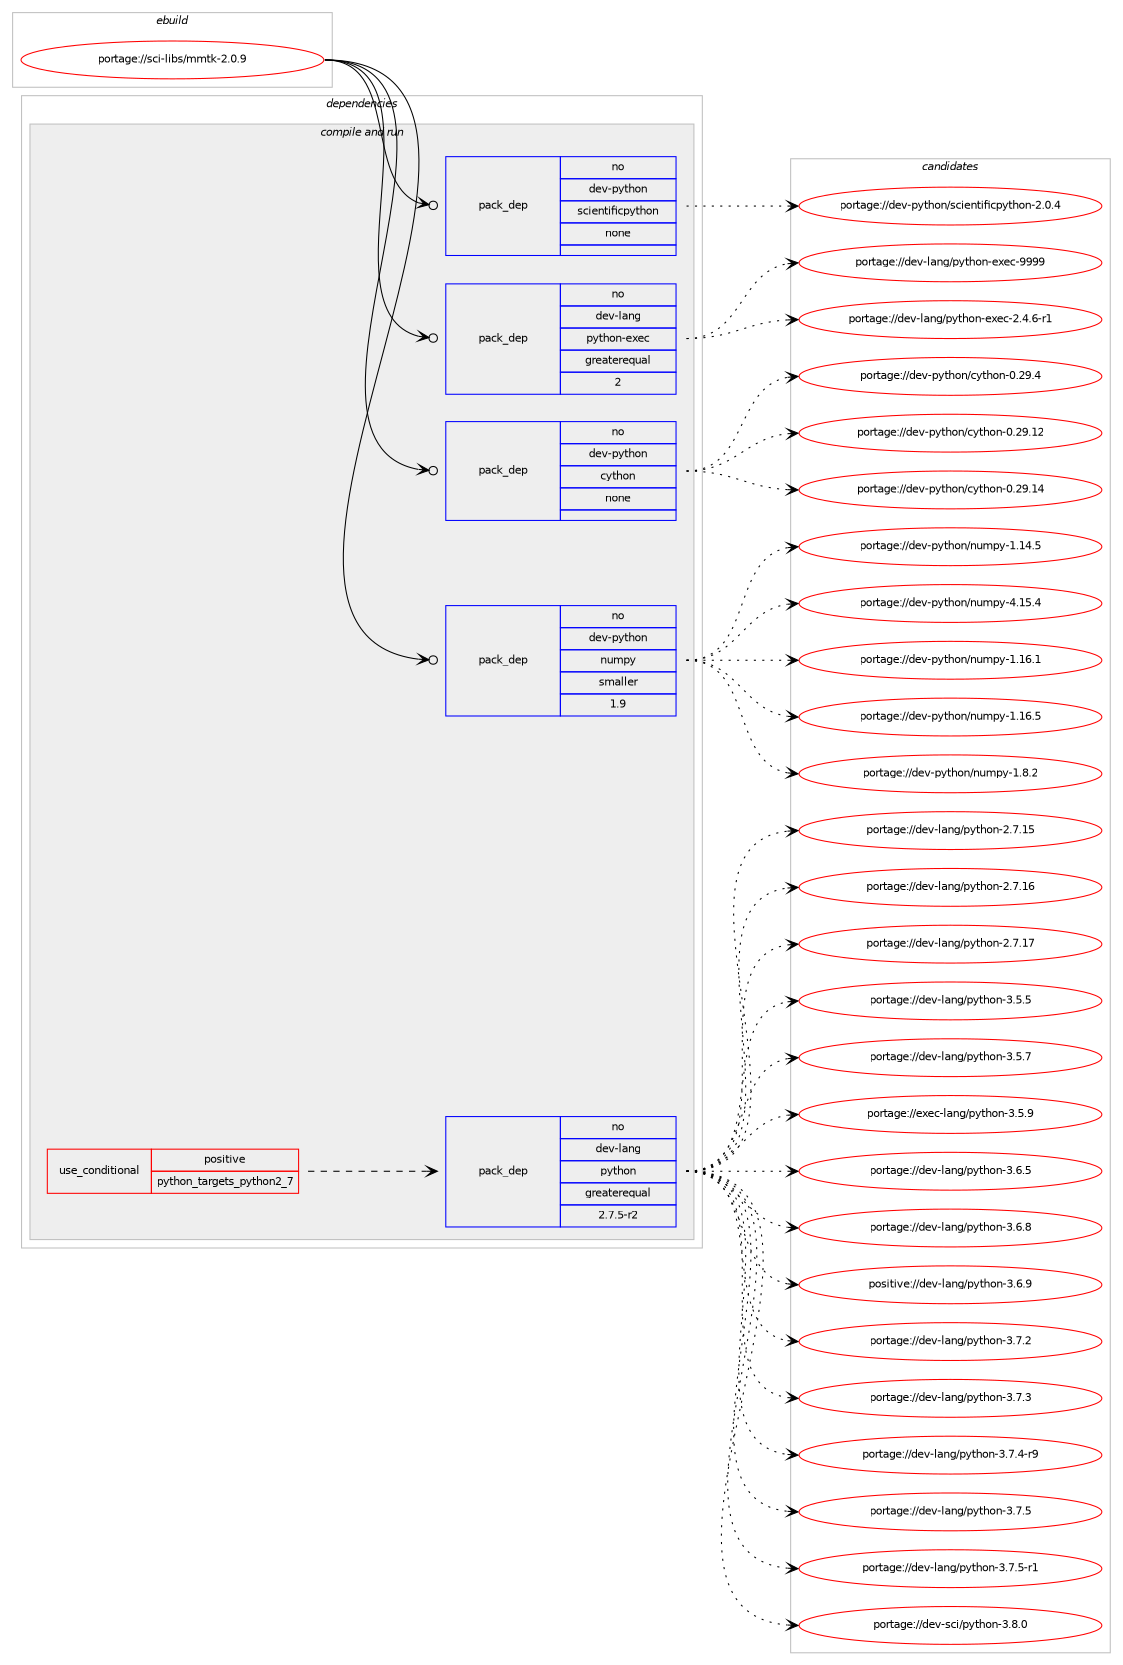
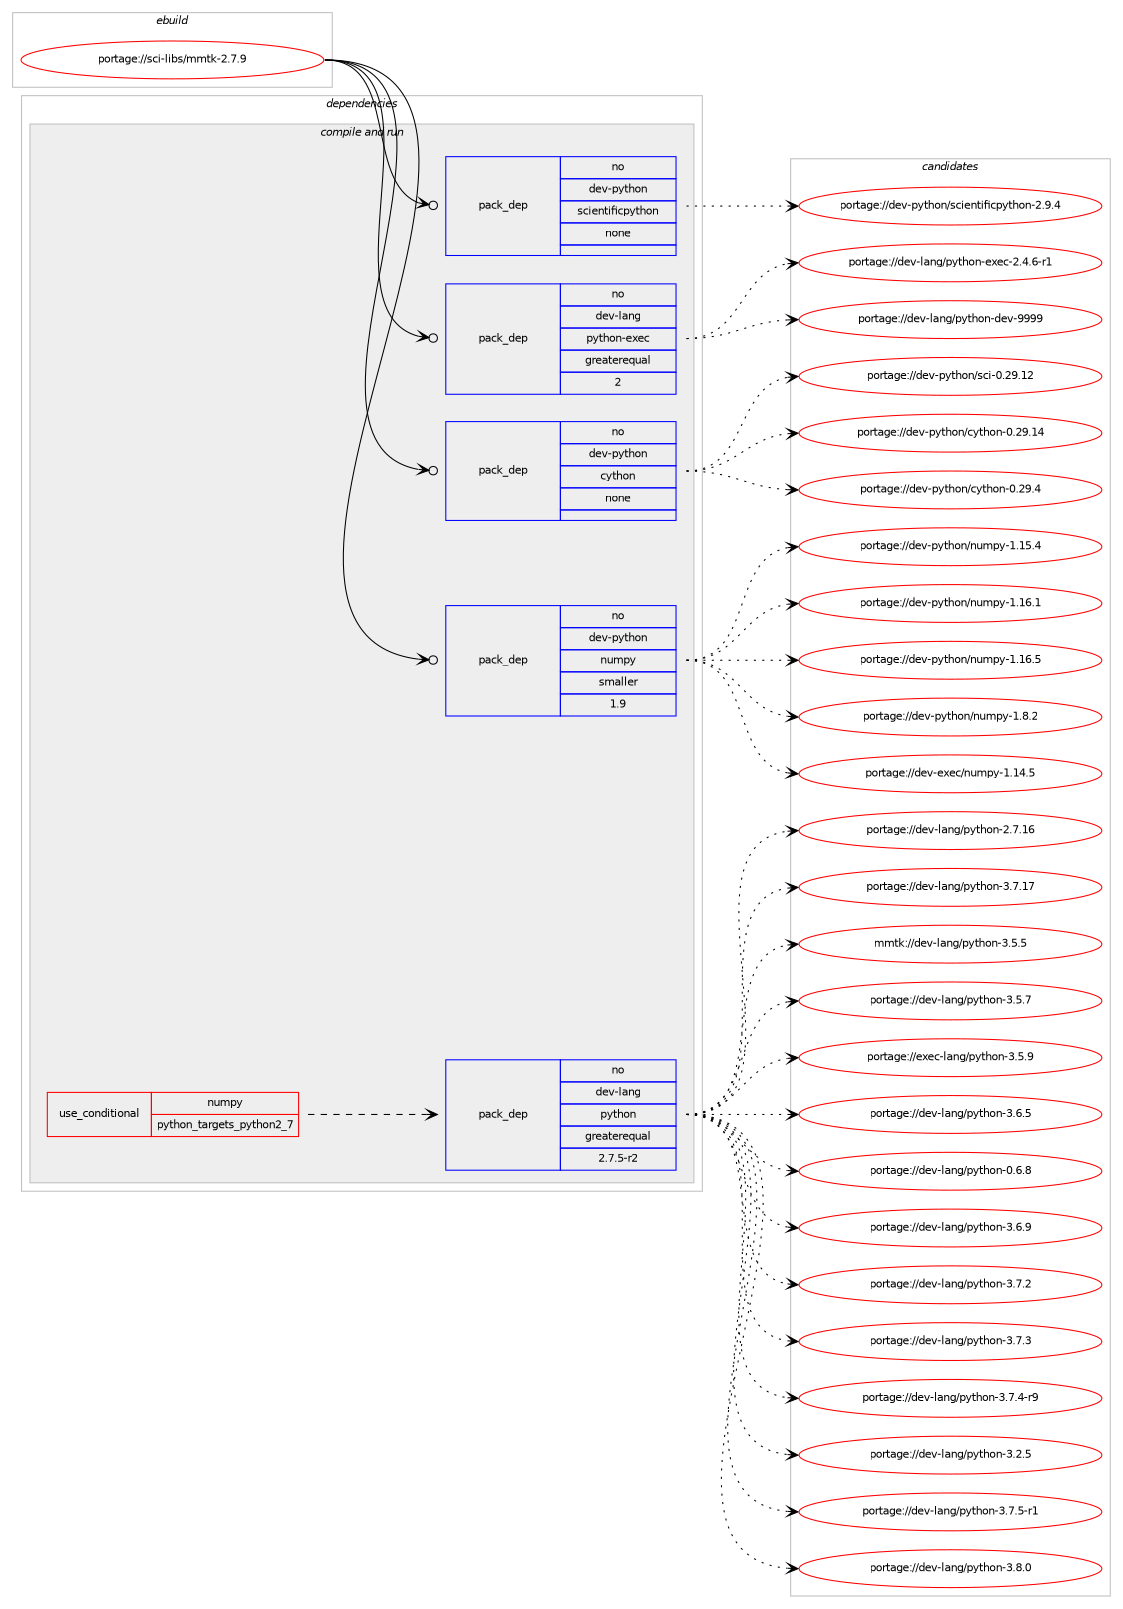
  digraph {
    compound=true
    concentrate=true
    fontname=Helvetica
    fontsize=10
    newrank=true
    rankdir=LR
    ranksep=1.5
    node [color=red fontname=Helvetica fontsize=10]
    edge [arrowhead=vee headport=w style=dotted tailport=e weight=100]
-   n1 [label="portage://sci-libs/mmtk-2.0.9" width=4]
+   n1 [label="portage://sci-libs/mmtk-2.7.9" width=4]
    n2 [color=blue label=<<TABLE BORDER="0" CELLBORDER="1" CELLSPACING="0" CELLPADDING="4" WIDTH="220"><TR><TD ROWSPAN="6" CELLPADDING="30">pack_dep</TD></TR><TR><TD WIDTH="110">no</TD></TR><TR><TD>dev-lang</TD></TR><TR><TD>python</TD></TR><TR><TD>greaterequal</TD></TR><TR><TD>2.7.5-r2</TD></TR></TABLE>> shape=none]
-   n3 [label=<<TABLE BORDER="0" CELLBORDER="1" CELLSPACING="0" CELLPADDING="4"><TR><TD ROWSPAN="3" CELLPADDING="10">use_conditional</TD></TR><TR><TD>positive</TD></TR><TR><TD>python_targets_python2_7</TD></TR></TABLE>> shape=none]
+   n3 [label=<<TABLE BORDER="0" CELLBORDER="1" CELLSPACING="0" CELLPADDING="4"><TR><TD ROWSPAN="3" CELLPADDING="10">use_conditional</TD></TR><TR><TD>numpy</TD></TR><TR><TD>python_targets_python2_7</TD></TR></TABLE>> shape=none]
    n4 [color=blue label=<<TABLE BORDER="0" CELLBORDER="1" CELLSPACING="0" CELLPADDING="4" WIDTH="220"><TR><TD ROWSPAN="6" CELLPADDING="30">pack_dep</TD></TR><TR><TD WIDTH="110">no</TD></TR><TR><TD>dev-lang</TD></TR><TR><TD>python-exec</TD></TR><TR><TD>greaterequal</TD></TR><TR><TD>2</TD></TR></TABLE>> shape=none]
    n5 [color=blue label=<<TABLE BORDER="0" CELLBORDER="1" CELLSPACING="0" CELLPADDING="4" WIDTH="220"><TR><TD ROWSPAN="6" CELLPADDING="30">pack_dep</TD></TR><TR><TD WIDTH="110">no</TD></TR><TR><TD>dev-python</TD></TR><TR><TD>cython</TD></TR><TR><TD>none</TD></TR><TR><TD></TD></TR></TABLE>> shape=none]
    n6 [color=blue label=<<TABLE BORDER="0" CELLBORDER="1" CELLSPACING="0" CELLPADDING="4" WIDTH="220"><TR><TD ROWSPAN="6" CELLPADDING="30">pack_dep</TD></TR><TR><TD WIDTH="110">no</TD></TR><TR><TD>dev-python</TD></TR><TR><TD>numpy</TD></TR><TR><TD>smaller</TD></TR><TR><TD>1.9</TD></TR></TABLE>> shape=none]
    n7 [color=blue label=<<TABLE BORDER="0" CELLBORDER="1" CELLSPACING="0" CELLPADDING="4" WIDTH="220"><TR><TD ROWSPAN="6" CELLPADDING="30">pack_dep</TD></TR><TR><TD WIDTH="110">no</TD></TR><TR><TD>dev-python</TD></TR><TR><TD>scientificpython</TD></TR><TR><TD>none</TD></TR><TR><TD></TD></TR></TABLE>> shape=none]
-   n8 [label="portage://dev-lang/python-2.7.15" width=4]
    n9 [label="portage://dev-lang/python-2.7.16" width=4]
-   n10 [label="portage://dev-lang/python-2.7.17" width=4]
-   n11 [label="portage://dev-lang/python-3.5.5" width=4]
+   n10 [label="portage://dev-lang/python-3.7.17" width=4]
+   n11 [label="mmtk://dev-lang/python-3.5.5" width=4]
    n12 [label="portage://dev-lang/python-3.5.7" width=4]
    n13 [label="portage://exec-lang/python-3.5.9" width=4]
    n14 [label="portage://dev-lang/python-3.6.5" width=4]
-   n15 [label="portage://dev-lang/python-3.6.8" width=4]
-   n16 [label="positive://dev-lang/python-3.6.9" width=4]
+   n15 [label="portage://dev-lang/python-0.6.8" width=4]
+   n16 [label="portage://dev-lang/python-3.6.9" width=4]
    n17 [label="portage://dev-lang/python-3.7.2" width=4]
    n18 [label="portage://dev-lang/python-3.7.3" width=4]
    n19 [label="portage://dev-lang/python-3.7.4-r9" width=4]
-   n20 [label="portage://dev-lang/python-3.7.5" width=4]
+   n20 [label="portage://dev-lang/python-3.2.5" width=4]
    n21 [label="portage://dev-lang/python-3.7.5-r1" width=4]
-   n22 [label="portage://dev-sci/python-3.8.0" width=4]
+   n22 [label="portage://dev-lang/python-3.8.0" width=4]
    n23 [label="portage://dev-lang/python-exec-2.4.6-r1" width=4]
-   n24 [label="portage://dev-lang/python-exec-9999" width=4]
-   n25 [label="portage://dev-python/cython-0.29.12" width=4]
+   n24 [label="portage://dev-lang/python-dev-9999" width=4]
+   n25 [label="portage://dev-python/sci-0.29.12" width=4]
    n26 [label="portage://dev-python/cython-0.29.14" width=4]
    n27 [label="portage://dev-python/cython-0.29.4" width=4]
-   n28 [label="portage://dev-python/numpy-1.14.5" width=4]
-   n29 [label="portage://dev-python/numpy-4.15.4" width=4]
+   n28 [label="portage://dev-exec/numpy-1.14.5" width=4]
+   n29 [label="portage://dev-python/numpy-1.15.4" width=4]
    n30 [label="portage://dev-python/numpy-1.16.1" width=4]
    n31 [label="portage://dev-python/numpy-1.16.5" width=4]
    n32 [label="portage://dev-python/numpy-1.8.2" width=4]
-   n33 [label="portage://dev-python/scientificpython-2.0.4" width=4]
+   n33 [label="portage://dev-python/scientificpython-2.9.4" width=4]
    subgraph cluster_1 {
      color=gray
      label=<<i>ebuild</i>>
      rank=same
      n1
    }
    subgraph cluster_2 {
      color=gray
      label=<<i>dependencies</i>>
      subgraph cluster_3 {
        color=gray
        fillcolor="#eeeeee"
        label=<<i>compile</i>>
        style=filled
      }
      subgraph cluster_4 {
        color=gray
        fillcolor="#eeeeee"
        label=<<i>compile and run</i>>
        style=filled
        subgraph sub_5 {
          color=gray
          fillcolor="#eeeeee"
          label=<<i>compile and run</i>>
          style=filled
          n3
          subgraph sub_6 {
            color=gray
            fillcolor="#eeeeee"
            label=<<i>compile and run</i>>
            style=filled
            n2
          }
        }
        subgraph sub_7 {
          color=gray
          fillcolor="#eeeeee"
          label=<<i>compile and run</i>>
          style=filled
          n4
        }
        subgraph sub_8 {
          color=gray
          fillcolor="#eeeeee"
          label=<<i>compile and run</i>>
          style=filled
          n5
        }
        subgraph sub_9 {
          color=gray
          fillcolor="#eeeeee"
          label=<<i>compile and run</i>>
          style=filled
          n6
        }
        subgraph sub_10 {
          color=gray
          fillcolor="#eeeeee"
          label=<<i>compile and run</i>>
          style=filled
          n7
        }
      }
      subgraph cluster_11 {
        color=gray
        fillcolor="#eeeeee"
        label=<<i>run</i>>
        style=filled
      }
    }
    subgraph cluster_12 {
      color=gray
      label=<<i>candidates</i>>
      rank=same
      subgraph sub_13 {
        color=black
        label=<<i>candidates</i>>
        nodesep=1
        rank=same
-       n8
        n9
        n10
        n11
        n12
        n13
        n14
        n15
        n16
        n17
        n18
        n19
        n20
        n21
        n22
      }
      subgraph sub_14 {
        color=black
        label=<<i>candidates</i>>
        nodesep=1
        rank=same
        n23
        n24
      }
      subgraph sub_15 {
        color=black
        label=<<i>candidates</i>>
        nodesep=1
        rank=same
        n25
        n26
        n27
      }
      subgraph sub_16 {
        color=black
        label=<<i>candidates</i>>
        nodesep=1
        rank=same
        n28
        n29
        n30
        n31
        n32
      }
      subgraph sub_17 {
        color=black
        label=<<i>candidates</i>>
        nodesep=1
        rank=same
        n33
      }
    }
    n1 -> n4 [arrowhead=odotvee style=solid weight=20]
    n1 -> n5 [arrowhead=odotvee style=solid weight=20]
    n1 -> n6 [arrowhead=odotvee style=solid weight=20]
    n1 -> n7 [arrowhead=odotvee style=solid weight=20]
-   n2 -> n8
    n2 -> n9
    n2 -> n10
    n2 -> n11
    n2 -> n12
    n2 -> n13
    n2 -> n14
    n2 -> n15
    n2 -> n16
    n2 -> n17
    n2 -> n18
    n2 -> n19
    n2 -> n20
    n2 -> n21
    n2 -> n22
    n3 -> n2 [style=dashed weight=20]
    n4 -> n23
    n4 -> n24
    n5 -> n25
    n5 -> n26
    n5 -> n27
    n6 -> n28
    n6 -> n29
    n6 -> n30
    n6 -> n31
    n6 -> n32
    n7 -> n33
  }
